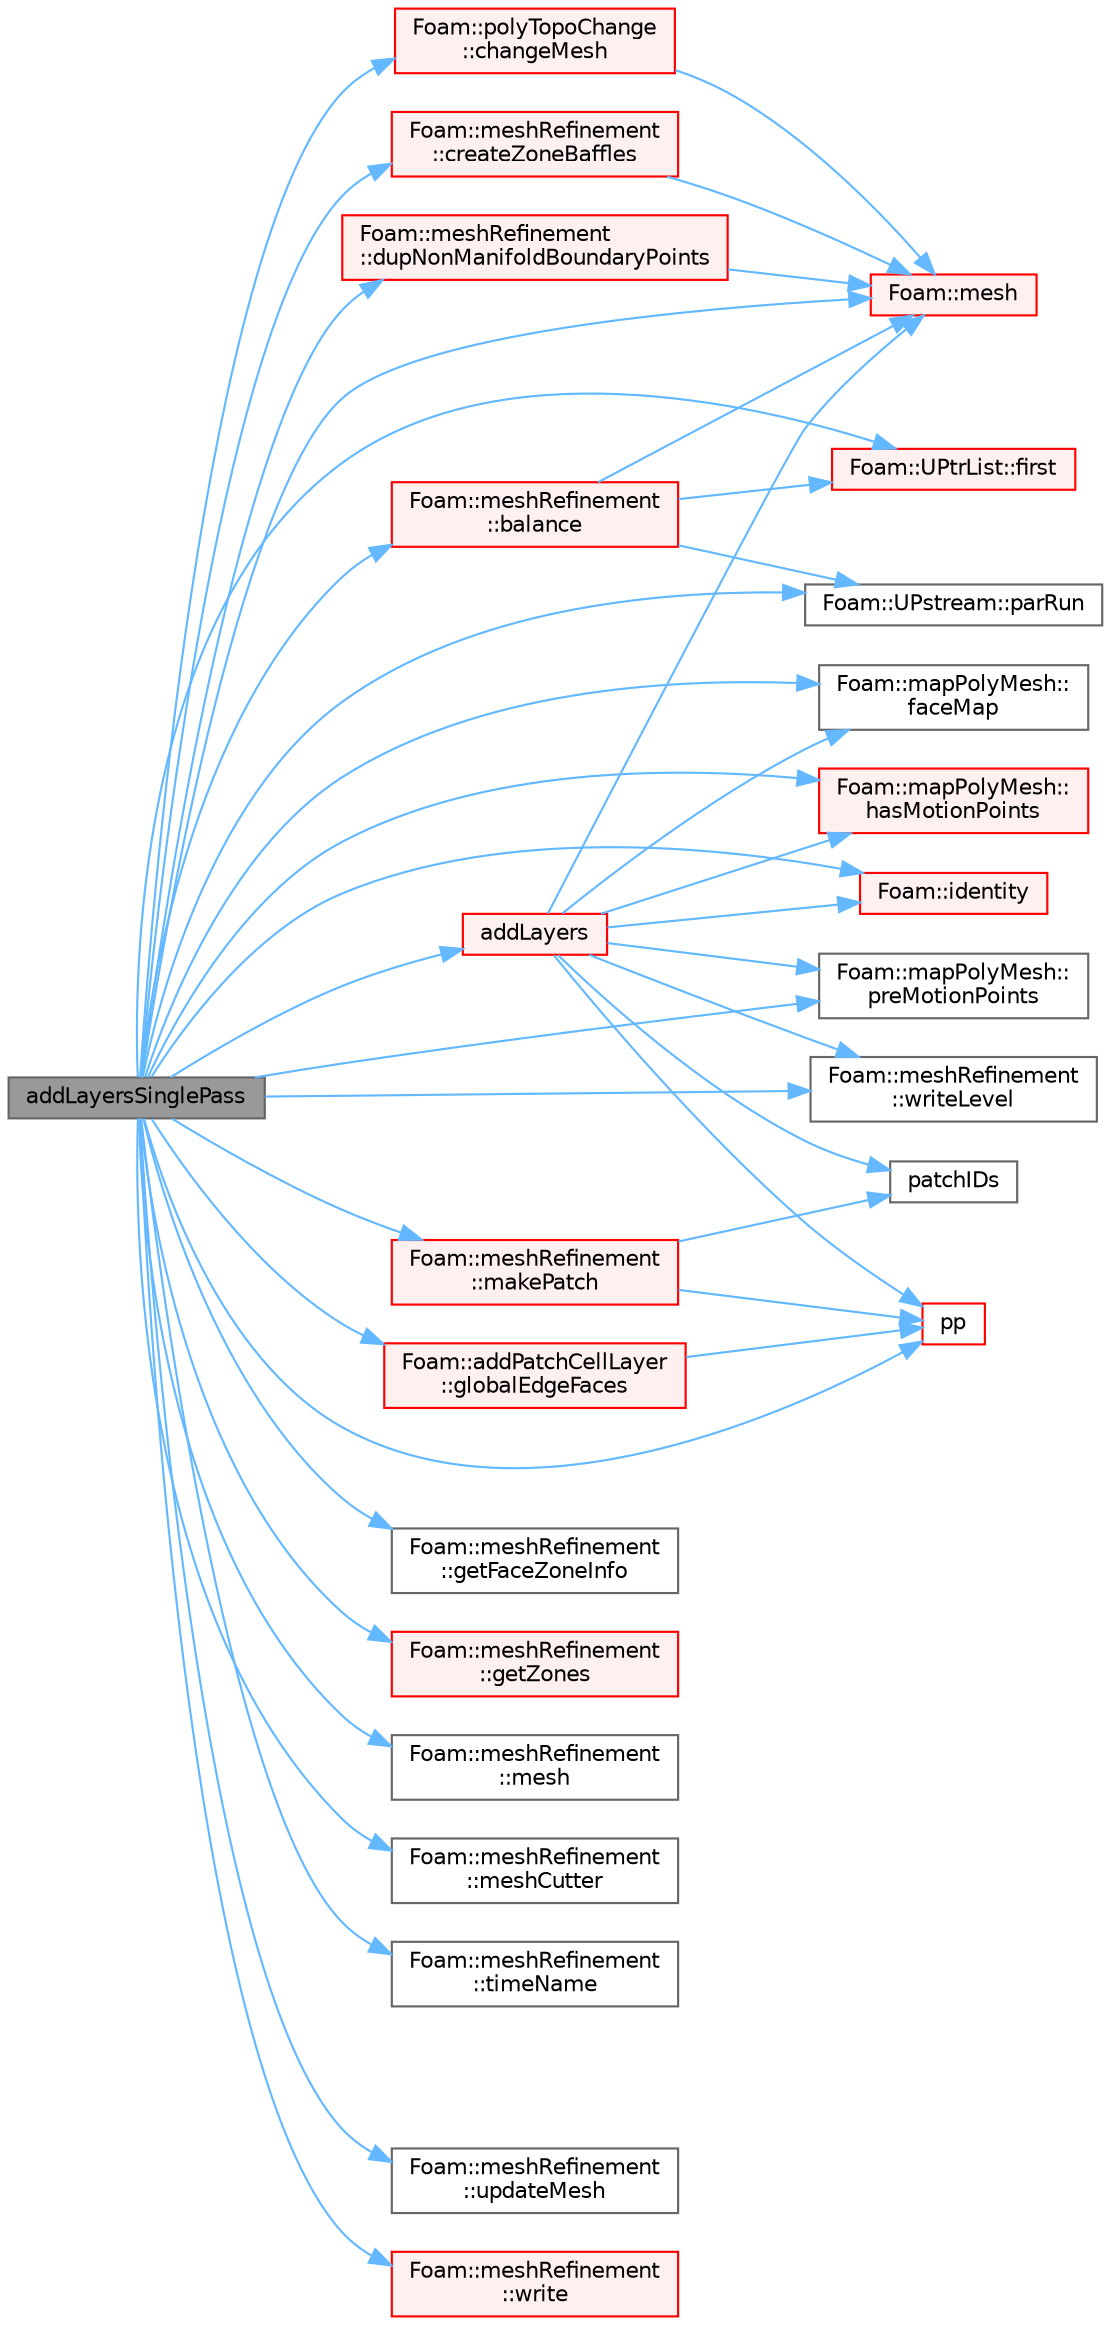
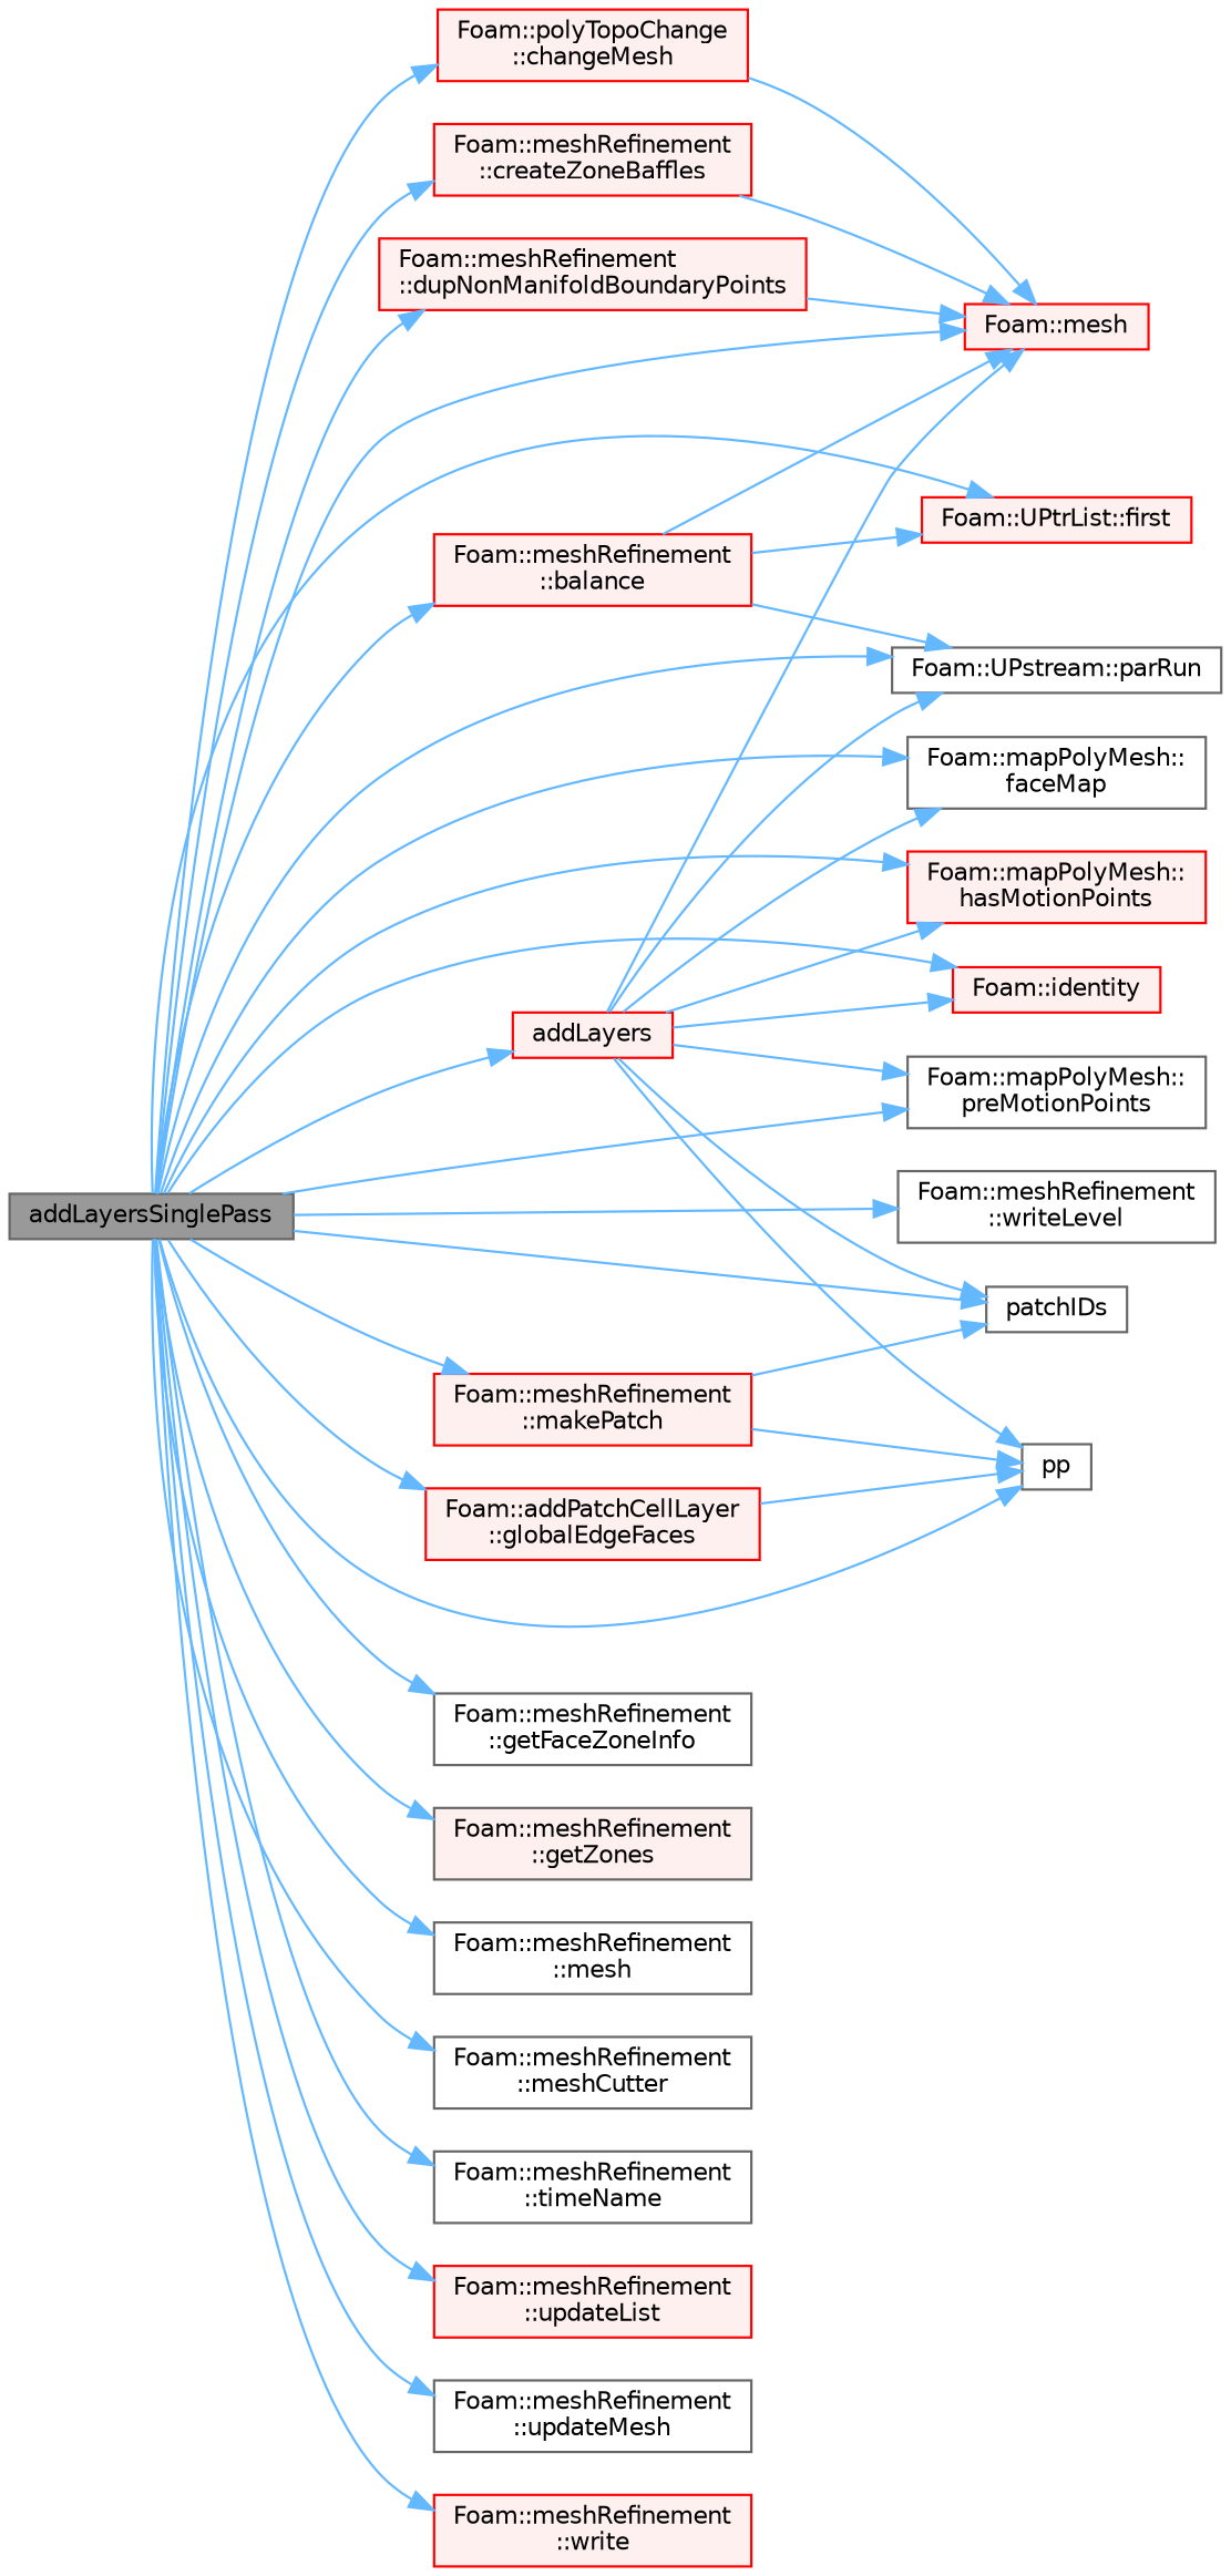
  digraph {
    rankdir=LR
    node [color=red fillcolor="#FFF0F0" fontname=Helvetica fontsize=10 shape=box style=filled]
    edge [color=steelblue1 fontname=Helvetica fontsize=10 labelfontname=Helvetica labelfontsize=10 style=solid]
    n1 [color=gray40 fillcolor=grey60 fontcolor=black height=0.2 label=addLayersSinglePass width=0.4]
    n2 [height=0.2 label=addLayers width=0.4]
    n3 [height=0.2 label="Foam::mesh" width=0.4]
    n4 [color=grey40 fillcolor=white height=0.2 label="Foam::mapPolyMesh::\lfaceMap" width=0.4]
    n5 [height=0.2 label="Foam::mapPolyMesh::\lhasMotionPoints" width=0.4]
    n6 [height=0.2 label="Foam::identity" width=0.4]
    n7 [color=grey40 fillcolor=white height=0.2 label=patchIDs width=0.4]
-   n8 [fillcolor=white height=0.2 label=pp width=0.4]
+   n8 [color=grey40 fillcolor=white height=0.2 label=pp width=0.4]
    n9 [color=grey40 fillcolor=white height=0.2 label="Foam::mapPolyMesh::\lpreMotionPoints" width=0.4]
    n10 [color=grey40 fillcolor=white height=0.2 label="Foam::meshRefinement\l::writeLevel" width=0.4]
    n11 [height=0.2 label="Foam::meshRefinement\l::balance" width=0.4]
    n12 [height=0.2 label="Foam::UPtrList::first" width=0.4]
    n13 [color=grey40 fillcolor=white height=0.2 label="Foam::UPstream::parRun" width=0.4]
    n14 [height=0.2 label="Foam::polyTopoChange\l::changeMesh" width=0.4]
    n15 [height=0.2 label="Foam::meshRefinement\l::createZoneBaffles" width=0.4]
    n16 [height=0.2 label="Foam::meshRefinement\l::dupNonManifoldBoundaryPoints" width=0.4]
    n17 [color=grey40 fillcolor=white height=0.2 label="Foam::meshRefinement\l::getFaceZoneInfo" width=0.4]
-   n18 [height=0.2 label="Foam::meshRefinement\l::getZones" width=0.4]
+   n18 [color=grey40 height=0.2 label="Foam::meshRefinement\l::getZones" width=0.4]
    n19 [height=0.2 label="Foam::addPatchCellLayer\l::globalEdgeFaces" width=0.4]
    n20 [height=0.2 label="Foam::meshRefinement\l::makePatch" width=0.4]
    n21 [color=grey40 fillcolor=white height=0.2 label="Foam::meshRefinement\l::mesh" width=0.4]
    n22 [color=grey40 fillcolor=white height=0.2 label="Foam::meshRefinement\l::meshCutter" width=0.4]
    n23 [color=grey40 fillcolor=white height=0.2 label="Foam::meshRefinement\l::timeName" width=0.4]
+   n24 [height=0.2 label="Foam::meshRefinement\l::updateList" width=0.4]
    n25 [color=grey40 fillcolor=white height=0.2 label="Foam::meshRefinement\l::updateMesh" width=0.4]
    n26 [height=0.2 label="Foam::meshRefinement\l::write" width=0.4]
    n1 -> n2
    n1 -> n3
    n1 -> n4
    n1 -> n5
    n1 -> n6
+   n1 -> n7
    n1 -> n8
    n1 -> n9
    n1 -> n10
    n1 -> n11
    n1 -> n12
    n1 -> n13
    n1 -> n14
    n1 -> n15
    n1 -> n16
    n1 -> n17
    n1 -> n18
    n1 -> n19
    n1 -> n20
    n1 -> n21
    n1 -> n22
    n1 -> n23
+   n1 -> n24
    n1 -> n25
    n1 -> n26
    n2 -> n3
    n2 -> n4
    n2 -> n5
    n2 -> n6
    n2 -> n7
    n2 -> n8
    n2 -> n9
-   n2 -> n10
+   n2 -> n13
    n11 -> n3
    n11 -> n12
    n11 -> n13
    n14 -> n3
    n15 -> n3
    n16 -> n3
    n19 -> n8
    n20 -> n7
    n20 -> n8
  }
